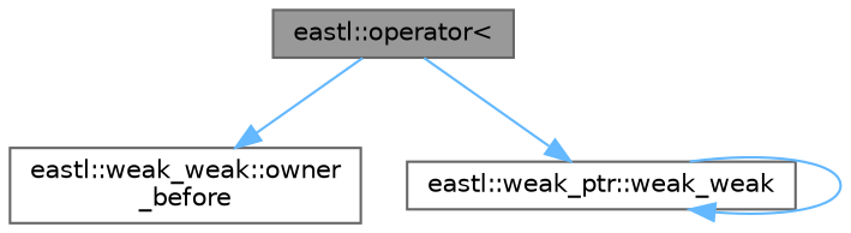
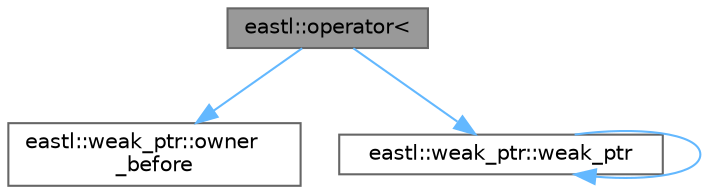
  digraph {
    rankdir=TB
    node [color=grey40 fillcolor=white fontname=Helvetica fontsize=10 shape=box style=filled]
    edge [color=steelblue1 fontname=Helvetica fontsize=10 labelfontname=Helvetica labelfontsize=10 style=solid]
    n1 [color=gray40 fillcolor=grey60 fontcolor=black height=0.2 label="eastl::operator\<" width=0.4]
-   n2 [height=0.2 label="eastl::weak_weak::owner\l_before" width=0.4]
-   n3 [height=0.2 label="eastl::weak_ptr::weak_weak" width=0.4]
+   n2 [height=0.2 label="eastl::weak_ptr::owner\l_before" width=0.4]
+   n3 [height=0.2 label="eastl::weak_ptr::weak_ptr" width=0.4]
    n1 -> n2
    n1 -> n3
    n3 -> n3
  }
